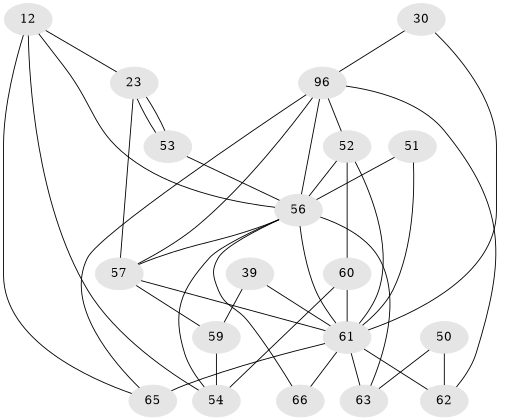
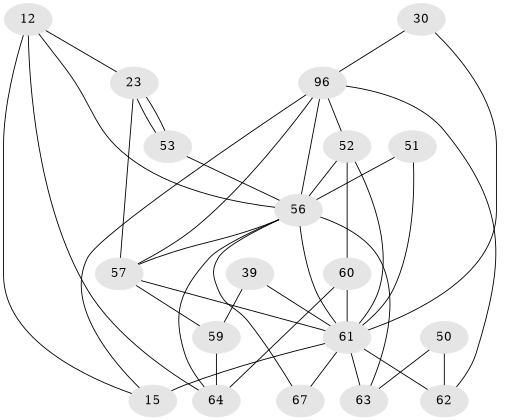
  graph {
    node [color=gray90 style=filled]
    23 [super="+22"]
    53
    57 [super="+44"]
    12
    56 [super="+41+49+42"]
-   64 [super="+35+9" label=54]
-   65 [super="+47+45"]
+   64 [super="+35+9"]
+   65 [super="+47+45" label=15]
    61 [super="+32+27+54+48+58"]
    63
-   66
+   66 [label=67]
    59 [super="+2+8"]
    30 [super="+17"]
    n13 [label=96 super="+5+24+38"]
    52 [super="+37"]
    62 [super="+36+55"]
    39 [super="+28+29"]
    60 [super="+25"]
    50
    51
    23 -- 53
    23 -- 53
    23 -- 57 [weight=3]
    53 -- 56
    57 -- 61 [weight=5]
    57 -- 59
    12 -- 23
    12 -- 56
    12 -- 64
    12 -- 65 [weight=3]
    56 -- 57
    56 -- 64 [weight=3]
    56 -- 61 [weight=4]
    56 -- 63
    56 -- 66
    61 -- 65 [weight=6]
    61 -- 63 [weight=3]
    61 -- 66 [weight=2]
    61 -- 62 [weight=2]
    59 -- 64 [weight=2]
    30 -- 61 [weight=2]
    30 -- n13 [weight=2]
    n13 -- 57 [weight=2]
    n13 -- 56 [weight=2]
    n13 -- 65
    n13 -- 52
    n13 -- 62 [weight=2]
    52 -- 56
    52 -- 61 [weight=2]
    52 -- 60 [weight=2]
    39 -- 61 [weight=4]
    39 -- 59
    60 -- 64 [weight=2]
    60 -- 61 [weight=3]
    50 -- 63
    50 -- 62
    51 -- 56 [weight=3]
    51 -- 61 [weight=3]
  }
